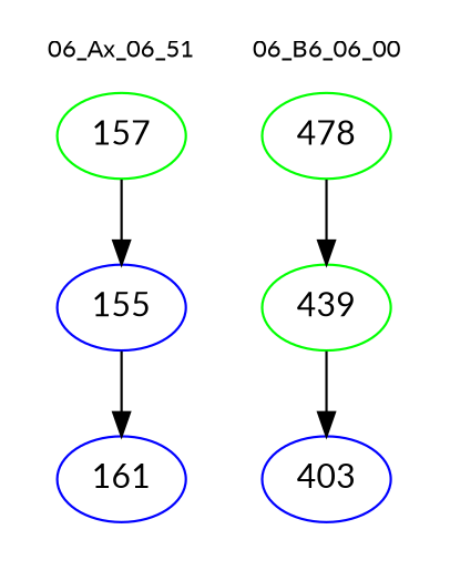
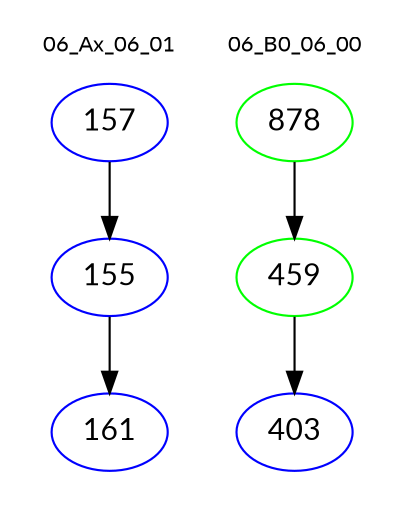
  digraph {
    fontname=Lato
    node [color=green fontname=Lato]
    edge [color=black fontname=Lato]
-   n1 [label=157]
+   n1 [color=blue label=157]
    n2 [color=blue label=155]
    n3 [color=blue label=161]
-   n4 [label=478]
-   n5 [label=439]
+   n4 [label=878]
+   n5 [label=459]
    n6 [color=blue label=403]
    subgraph cluster_1 {
      color=white
      fontsize=10
-     label="06_Ax_06_51"
+     label="06_Ax_06_01"
      n1
      n2
      n3
    }
    subgraph cluster_2 {
      color=white
      fontsize=10
-     label="06_B6_06_00"
+     label="06_B0_06_00"
      n4
      n5
      n6
    }
    n1 -> n2
    n2 -> n3
    n4 -> n5
    n5 -> n6
  }
